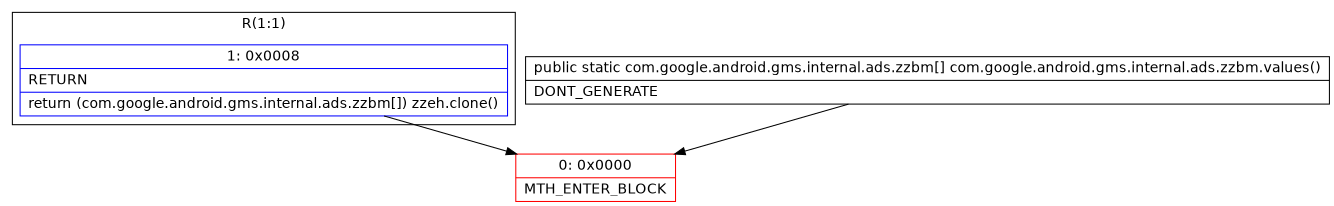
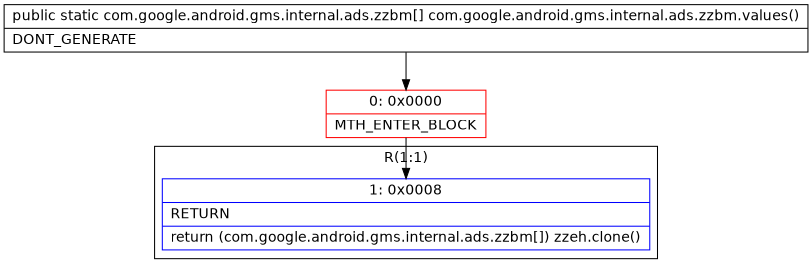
  digraph {
    fontname="DejaVu Sans"
    node [shape=record fontname="DejaVu Sans"]
    edge [fontname="DejaVu Sans"]
    n1 [color=blue label="{1\:\ 0x0008|RETURN\l|return (com.google.android.gms.internal.ads.zzbm[]) zzeh.clone()\l}"]
    n2 [color=red label="{0\:\ 0x0000|MTH_ENTER_BLOCK\l}"]
    n3 [label="{public static com.google.android.gms.internal.ads.zzbm[] com.google.android.gms.internal.ads.zzbm.values()  | DONT_GENERATE\l}"]
    subgraph cluster_1 {
      label="R(1:1)"
      n1
    }
-   n1 -> n2
+   n2 -> n1
    n3 -> n2
  }
